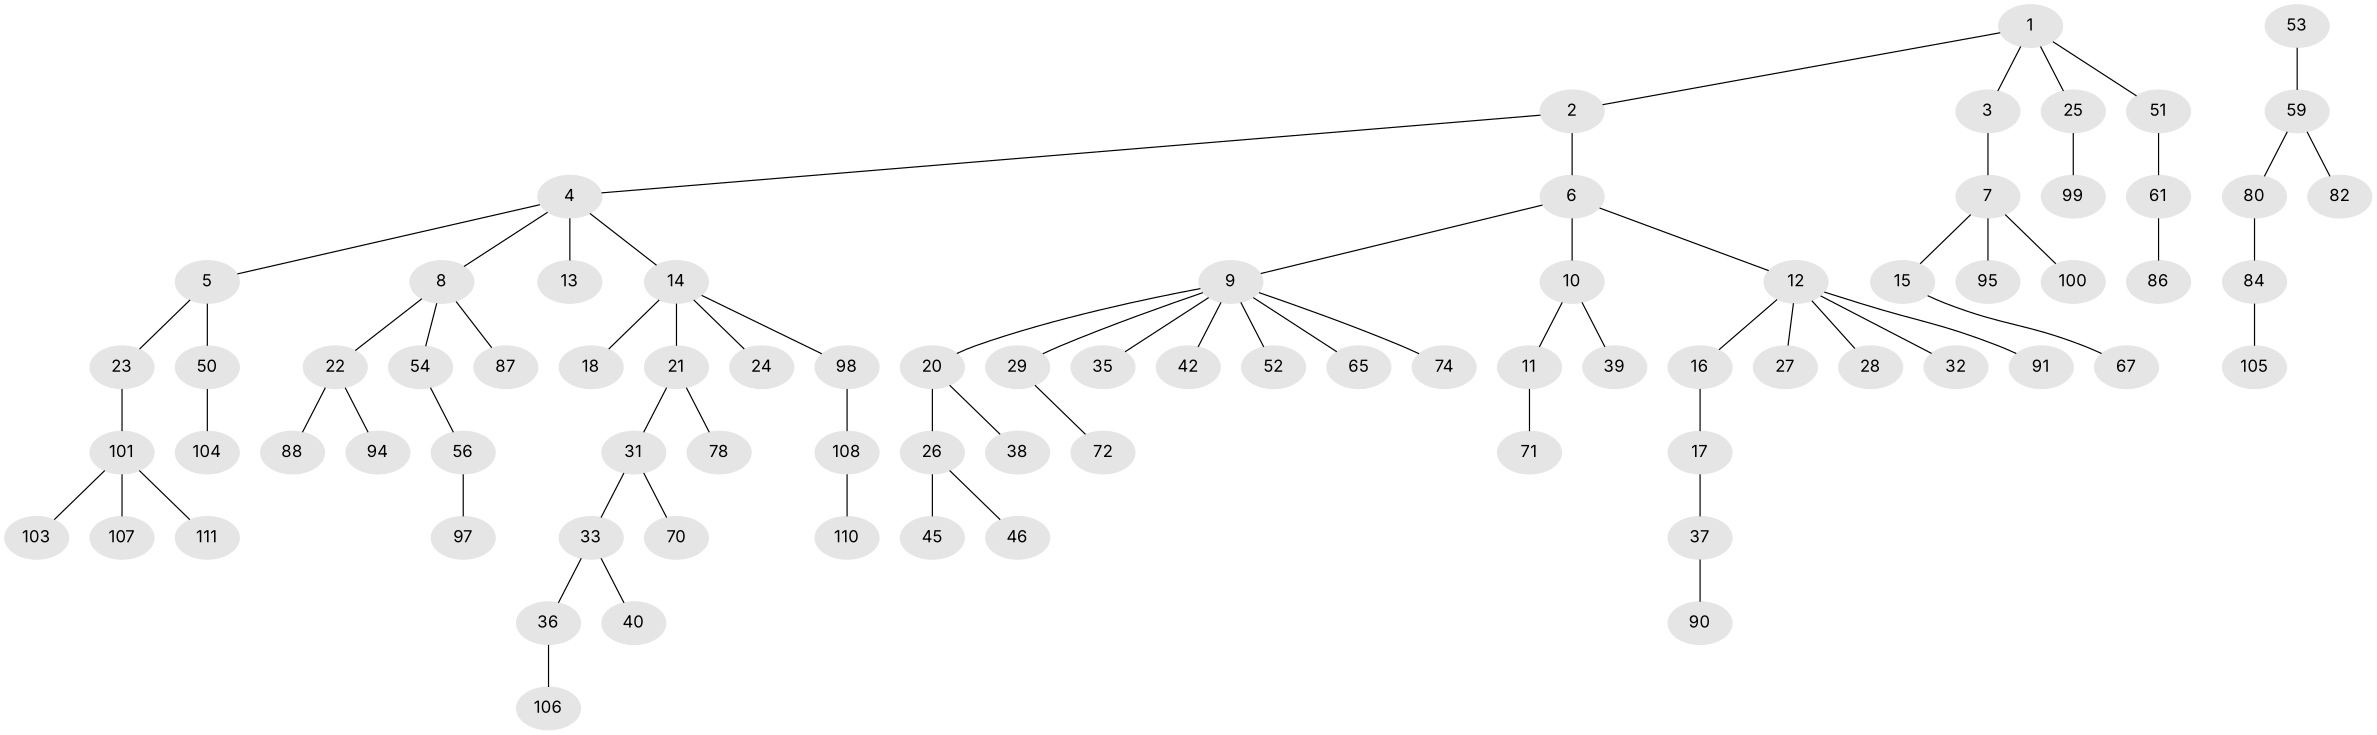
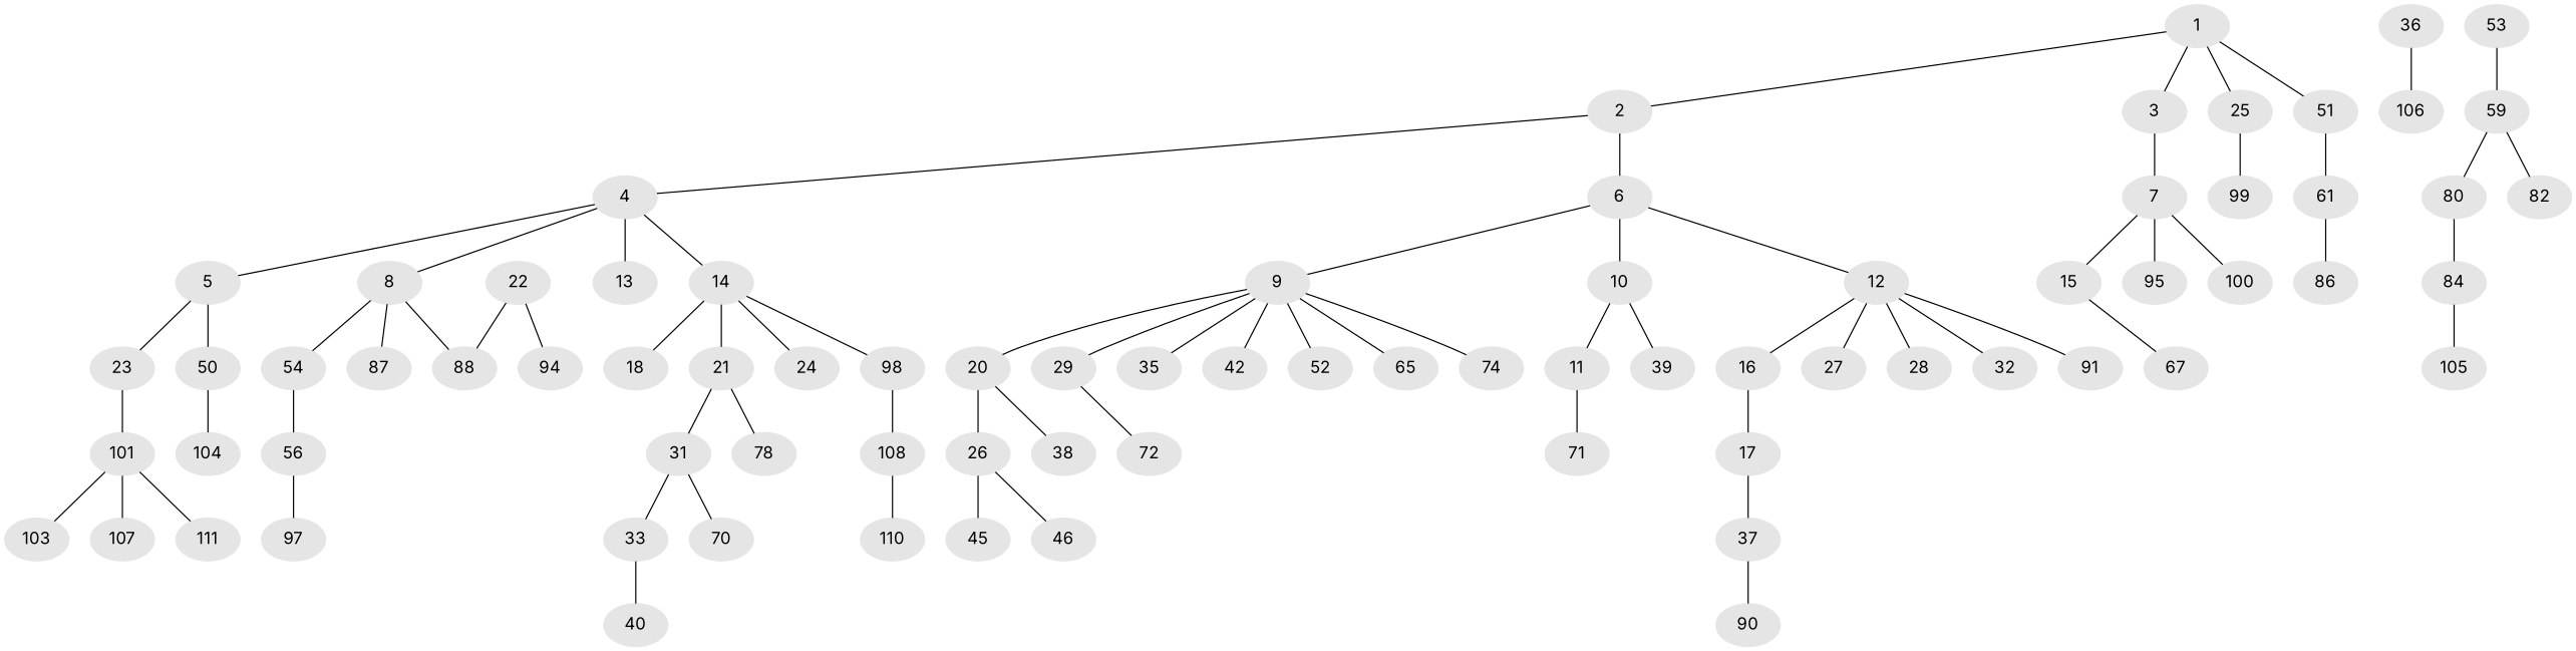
  graph {
    fontname=Inter
    node [color=gray90 fontname=Inter style=filled]
    edge [fontname=Inter]
    1 [super="+19"]
    2 [super="+81"]
    3
    25 [super="+57"]
    51
    4 [super="+63"]
    6 [super="+44"]
    7 [super="+60"]
    99
    61 [super="+64"]
    5
    8 [super="+76"]
    13 [super="+48"]
    14 [super="+93"]
    9 [super="+47"]
    10
    12 [super="+85"]
    15 [super="+68"]
    95
    100
    23 [super="+88"]
    50 [super="+66"]
    22
    54 [super="+77"]
    87
    18
    21
    24
    98
    101 [super="+102"]
    104
    20
    29
    35
    42 [super="+43"]
    52
    65
    74 [super="+109"]
    11 [super="+41"]
    39
    16
    27
    28
    32
    91
    67
    n47 [label=88]
    94
    56
    26 [super="+30"]
    38 [super="+49"]
    72 [super="+73"]
    71 [super="+89"]
    17
    31 [super="+79"]
    78 [super="+112"]
    108
    37 [super="+55"]
    90 [super="+92"]
    45
    46
    33 [super="+62"]
    70
    103
    107
    111
    36 [super="+58"]
    40 [super="+75"]
    106
    59 [super="+69"]
    53
    86
    80
    82
    97
    84
    105
    110
    1 -- 2
    1 -- 3
    1 -- 25
    1 -- 51
    2 -- 4
    2 -- 6
    3 -- 7
    25 -- 99
    51 -- 61
    4 -- 5
    4 -- 8
    4 -- 13
    4 -- 14
    6 -- 9
    6 -- 10
    6 -- 12
    7 -- 15
    7 -- 95
    7 -- 100
    61 -- 86
    5 -- 23
    5 -- 50
-   8 -- 22
+   8 -- n47
    8 -- 54
    8 -- 87
    14 -- 18
    14 -- 21
    14 -- 24
    14 -- 98
    9 -- 20
    9 -- 29
    9 -- 35
    9 -- 42
    9 -- 52
    9 -- 65
    9 -- 74
    10 -- 11
    10 -- 39
    12 -- 16
    12 -- 27
    12 -- 28
    12 -- 32
    12 -- 91
    15 -- 67
    23 -- 101
    50 -- 104
    22 -- n47
    22 -- 94
    54 -- 56
    21 -- 31
    21 -- 78
    98 -- 108
    101 -- 103
    101 -- 107
    101 -- 111
    20 -- 26
    20 -- 38
    29 -- 72
    11 -- 71
    16 -- 17
    56 -- 97
    26 -- 45
    26 -- 46
    17 -- 37
    31 -- 33
    31 -- 70
    108 -- 110
    37 -- 90
-   33 -- 36
    33 -- 40
    36 -- 106
    59 -- 80
    59 -- 82
    53 -- 59
    80 -- 84
    84 -- 105
  }
